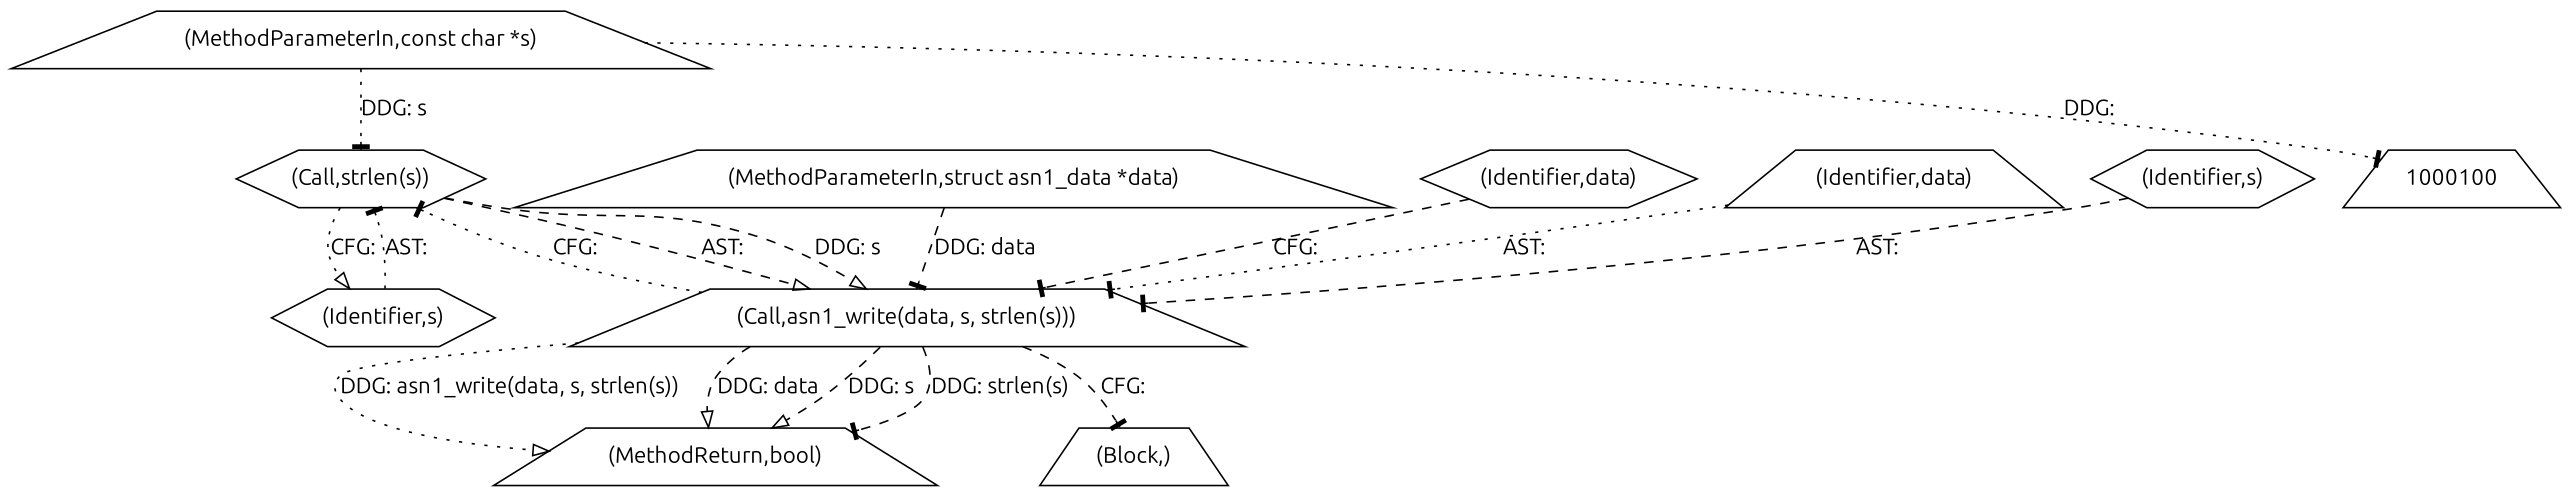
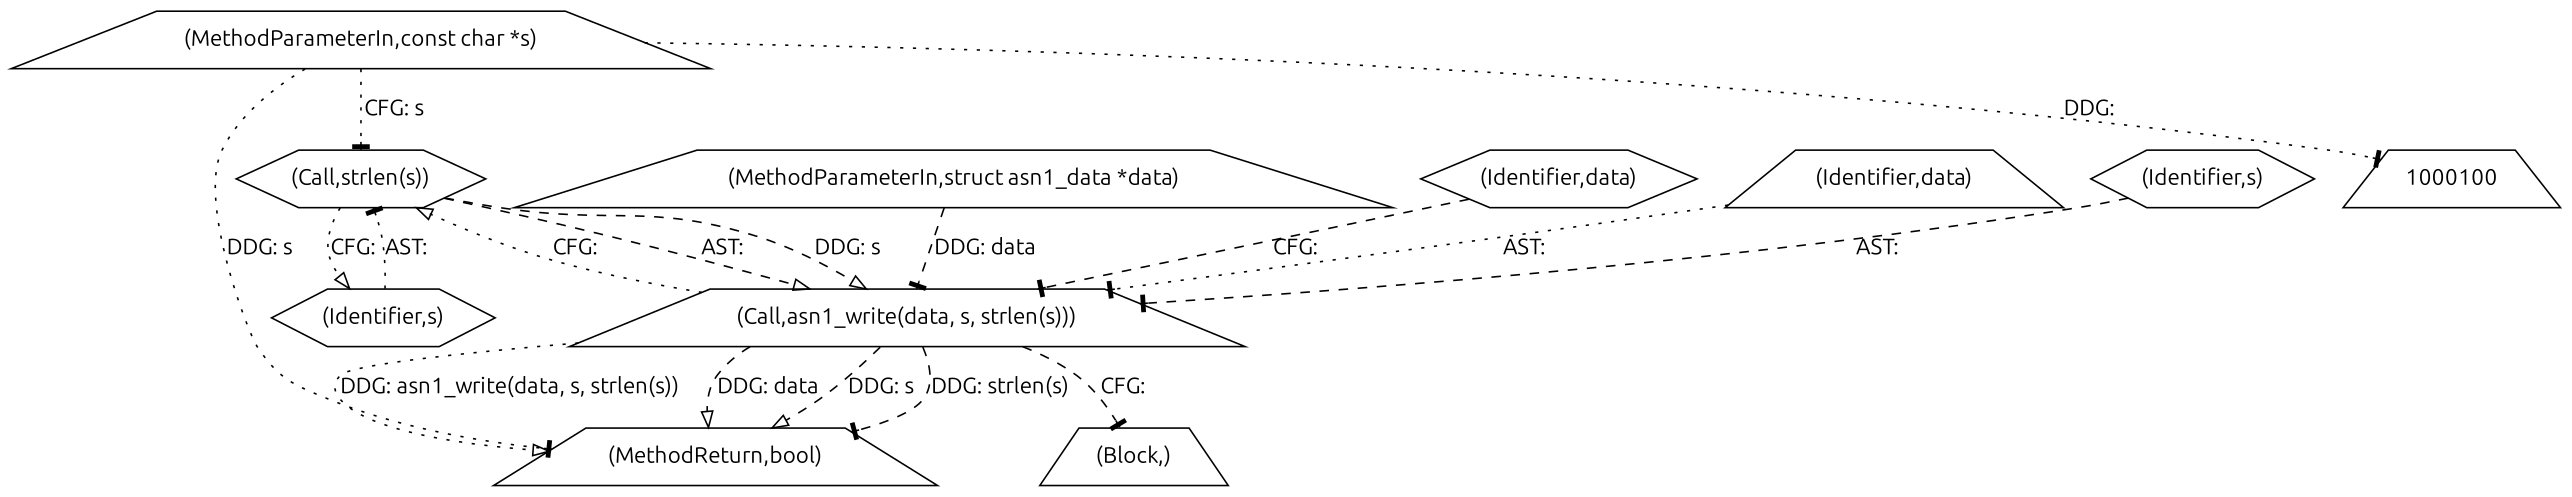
  digraph {
    fontname=Ubuntu
    node [fontname=Ubuntu shape=trapezium]
    edge [arrowhead=tee fontname=Ubuntu style=dashed]
    n1 [label="(MethodParameterIn,const char *s)"]
    n2 [label="(Call,strlen(s))" shape=hexagon]
    n3 [label="(MethodReturn,bool)"]
    1000100
    n5 [label="(Call,asn1_write(data, s, strlen(s)))"]
    n6 [label="(Block,)"]
    n7 [label="(Identifier,s)" shape=hexagon]
    n8 [label="(MethodParameterIn,struct asn1_data *data)"]
    n9 [label="(Identifier,data)" shape=hexagon]
    n10 [label="(Identifier,data)"]
    n11 [label="(Identifier,s)" shape=hexagon]
-   n1 -> n2 [label="DDG: s" style=dotted]
+   n1 -> n2 [label="CFG: s" style=dotted]
+   n1 -> n3 [label="DDG: s" style=dotted]
    n1 -> 1000100 [label="DDG: " style=dotted]
    n2 -> n5 [arrowhead=onormal label="AST: "]
    n2 -> n5 [arrowhead=onormal label="DDG: s"]
    n2 -> n7 [arrowhead=onormal label="CFG: " style=dotted]
-   n5 -> n2 [label="CFG: " style=dotted]
+   n5 -> n2 [arrowhead=onormal label="CFG: " style=dotted]
    n5 -> n3 [label="DDG: strlen(s)"]
    n5 -> n3 [arrowhead=onormal label="DDG: asn1_write(data, s, strlen(s))" style=dotted]
    n5 -> n3 [arrowhead=onormal label="DDG: data"]
    n5 -> n3 [arrowhead=onormal label="DDG: s"]
    n5 -> n6 [label="CFG: "]
    n7 -> n2 [label="AST: " style=dotted]
    n8 -> n5 [label="DDG: data"]
    n9 -> n5 [label="CFG: "]
    n10 -> n5 [label="AST: " style=dotted]
    n11 -> n5 [label="AST: "]
  }
